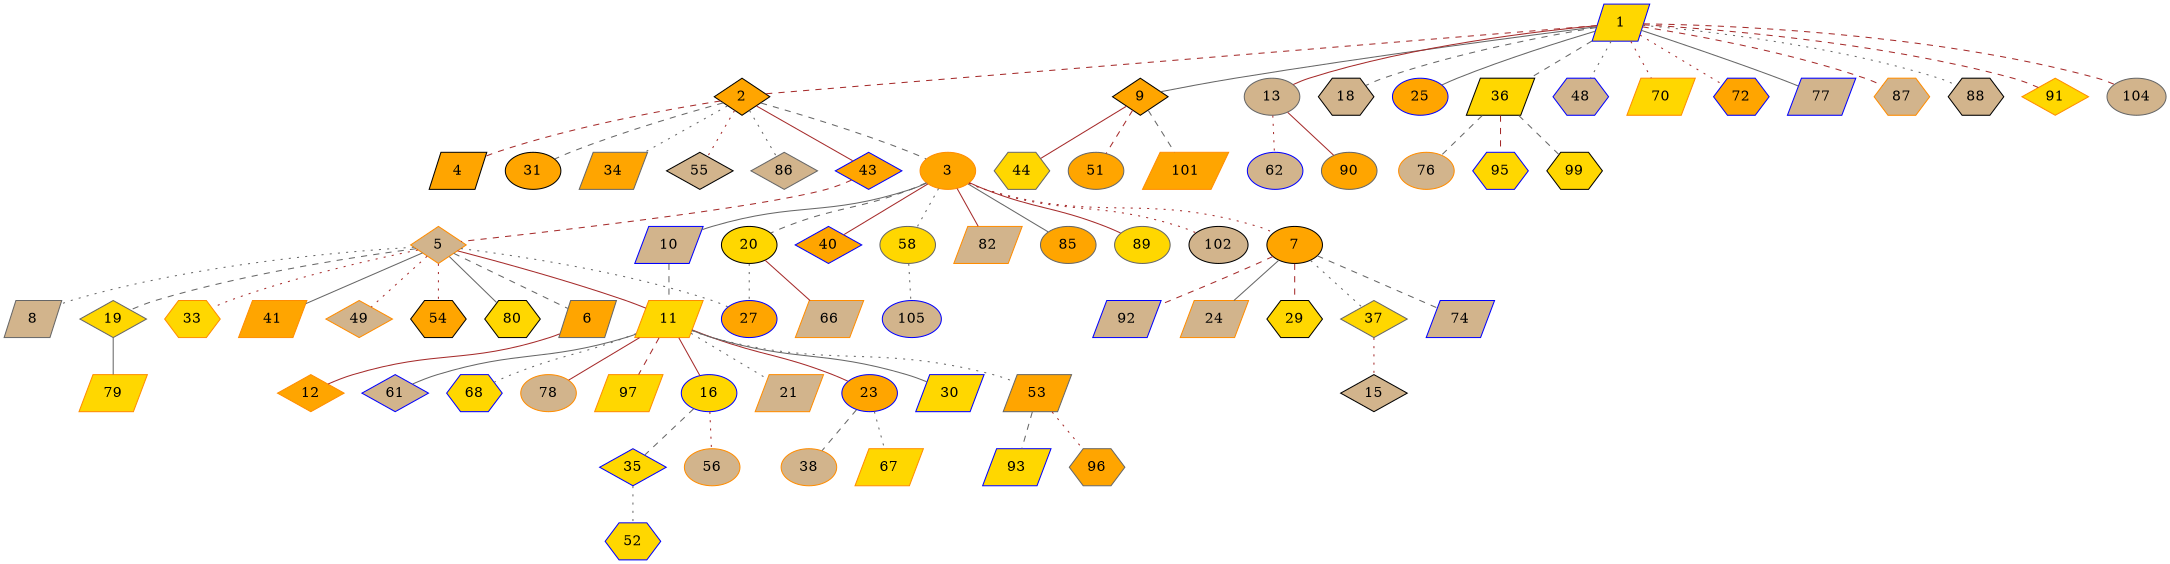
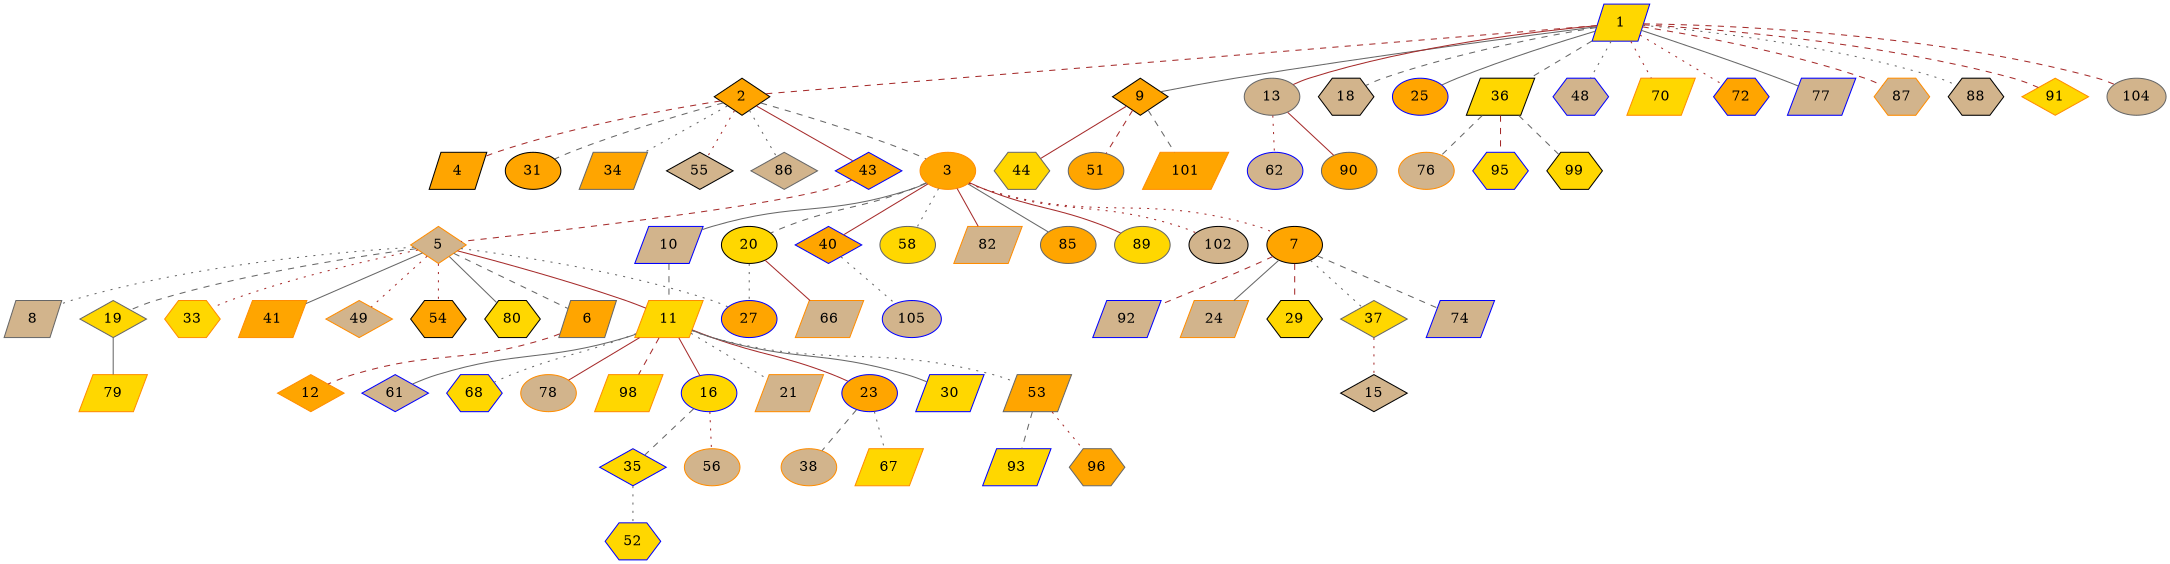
  graph {
    node [color=blue fillcolor=tan shape=parallelogram style=filled]
    edge [color=gray40 style=dashed]
    1 [fillcolor=gold super="+17"]
    2 [color=black fillcolor=orange shape=diamond super="+71"]
    9 [color=black fillcolor=orange shape=diamond super="+100"]
    13 [color=gray40 shape=ellipse super="+47"]
    18 [color=black shape=hexagon]
    25 [fillcolor=orange shape=ellipse]
    36 [color=black fillcolor=gold super="+63"]
    48 [shape=hexagon super="+81"]
    70 [color=darkorange fillcolor=gold]
    72 [fillcolor=orange shape=hexagon]
    77
    87 [color=darkorange shape=hexagon]
    88 [color=black shape=hexagon]
    91 [color=darkorange fillcolor=gold shape=diamond]
    104 [color=gray40 shape=ellipse]
    3 [color=darkorange fillcolor=orange shape=ellipse super="+14"]
    4 [color=black fillcolor=orange super="+103"]
    31 [color=black fillcolor=orange shape=ellipse super="+59"]
    34 [color=gray40 fillcolor=orange]
    43 [fillcolor=orange shape=diamond super="+94"]
    55 [color=black shape=diamond]
    86 [color=gray40 shape=diamond]
    44 [color=gray40 fillcolor=gold shape=hexagon]
    51 [color=gray40 fillcolor=orange shape=ellipse]
    101 [color=darkorange fillcolor=orange]
    62 [shape=ellipse]
    90 [color=gray40 fillcolor=orange shape=ellipse]
    76 [color=darkorange shape=ellipse]
    95 [fillcolor=gold shape=hexagon]
    99 [color=black fillcolor=gold shape=hexagon]
    7 [color=black fillcolor=orange shape=ellipse super="+22"]
    10 [super="+98"]
    20 [color=black fillcolor=gold shape=ellipse super="+46"]
    40 [fillcolor=orange shape=diamond super="+42"]
    58 [color=gray40 fillcolor=gold shape=ellipse]
    82 [color=darkorange]
    85 [color=gray40 fillcolor=orange shape=ellipse]
    89 [color=gray40 fillcolor=gold shape=ellipse]
    102 [color=black shape=ellipse]
    5 [color=darkorange shape=diamond super="+57"]
    6 [color=gray40 fillcolor=orange super="+15"]
    8 [color=gray40 super="+75"]
    11 [color=darkorange fillcolor=gold super="+84"]
    19 [color=gray40 fillcolor=gold shape=diamond super="+28"]
    27 [fillcolor=orange shape=ellipse]
    33 [color=darkorange fillcolor=gold shape=hexagon]
    41 [color=darkorange fillcolor=orange]
    49 [color=darkorange shape=diamond]
    54 [color=black fillcolor=orange shape=hexagon]
    80 [color=black fillcolor=gold shape=hexagon]
    24 [color=darkorange]
    29 [color=black fillcolor=gold shape=hexagon]
    37 [color=gray40 fillcolor=gold shape=diamond super="+60"]
    74
    92
    66 [color=darkorange]
    105 [shape=ellipse]
    12 [color=darkorange fillcolor=orange shape=diamond super="+26"]
    16 [fillcolor=gold shape=ellipse super="+39"]
    21 [color=darkorange]
    23 [fillcolor=orange shape=ellipse super="+32"]
    30 [fillcolor=gold super="+73"]
    53 [color=gray40 fillcolor=orange]
    61 [shape=diamond]
    68 [fillcolor=gold shape=hexagon]
    78 [color=darkorange shape=ellipse]
-   97 [color=darkorange fillcolor=gold]
+   97 [color=darkorange fillcolor=gold label=98]
    79 [color=darkorange fillcolor=gold]
    n69 [color=black label=15 shape=diamond]
    35 [fillcolor=gold shape=diamond super="+64"]
    56 [color=darkorange shape=ellipse]
    38 [color=darkorange shape=ellipse super="+69"]
    67 [color=darkorange fillcolor=gold]
    93 [fillcolor=gold]
    96 [color=gray40 fillcolor=orange shape=hexagon]
    52 [fillcolor=gold shape=hexagon]
    1 -- 2 [color=brown]
    1 -- 9 [style=solid]
    1 -- 13 [color=brown style=solid]
    1 -- 18
    1 -- 25 [style=solid]
    1 -- 36
    1 -- 48 [style=dotted]
    1 -- 70 [color=brown style=dotted]
    1 -- 72 [color=brown style=dotted]
    1 -- 77 [style=solid]
    1 -- 87 [color=brown]
    1 -- 88 [style=dotted]
    1 -- 91 [color=brown]
    1 -- 104 [color=brown]
    2 -- 3
    2 -- 4 [color=brown]
    2 -- 31
    2 -- 34 [style=dotted]
    2 -- 43 [color=brown style=solid]
    2 -- 55 [color=brown style=dotted]
    2 -- 86 [style=dotted]
    9 -- 44 [color=brown style=solid]
    9 -- 51 [color=brown]
    9 -- 101
    13 -- 62 [color=brown style=dotted]
    13 -- 90 [color=brown style=solid]
    36 -- 76
    36 -- 95 [color=brown]
    36 -- 99
    3 -- 7 [color=brown style=dotted]
    3 -- 10 [style=solid]
    3 -- 20
    3 -- 40 [color=brown style=solid]
    3 -- 58 [style=dotted]
    3 -- 82 [color=brown style=solid]
    3 -- 85 [style=solid]
    3 -- 89 [color=brown style=solid]
    3 -- 102 [color=brown style=dotted]
    43 -- 5 [color=brown]
    7 -- 24 [style=solid]
    7 -- 29 [color=brown]
    7 -- 37 [style=dotted]
    7 -- 74
    7 -- 92 [color=brown]
    10 -- 11
    20 -- 27 [style=dotted]
    20 -- 66 [color=brown style=solid]
-   58 -- 105 [style=dotted]
+   40 -- 105 [style=dotted]
    5 -- 6
    5 -- 8 [style=dotted]
    5 -- 11 [color=brown style=solid]
    5 -- 19
    5 -- 27 [style=dotted]
    5 -- 33 [color=brown style=dotted]
    5 -- 41 [style=solid]
    5 -- 49 [color=brown style=dotted]
    5 -- 54 [color=brown style=dotted]
    5 -- 80 [style=solid]
-   6 -- 12 [color=brown style=solid]
+   6 -- 12 [color=brown]
    11 -- 16 [color=brown style=solid]
    11 -- 21 [style=dotted]
    11 -- 23 [color=brown style=solid]
    11 -- 30 [style=solid]
    11 -- 53 [style=dotted]
    11 -- 61 [style=solid]
    11 -- 68 [style=dotted]
    11 -- 78 [color=brown style=solid]
    11 -- 97 [color=brown]
    19 -- 79 [style=solid]
    37 -- n69 [color=brown style=dotted]
    16 -- 35
    16 -- 56 [color=brown style=dotted]
    23 -- 38
    23 -- 67 [style=dotted]
    53 -- 93
    53 -- 96 [color=brown style=dotted]
    35 -- 52 [style=dotted]
  }
